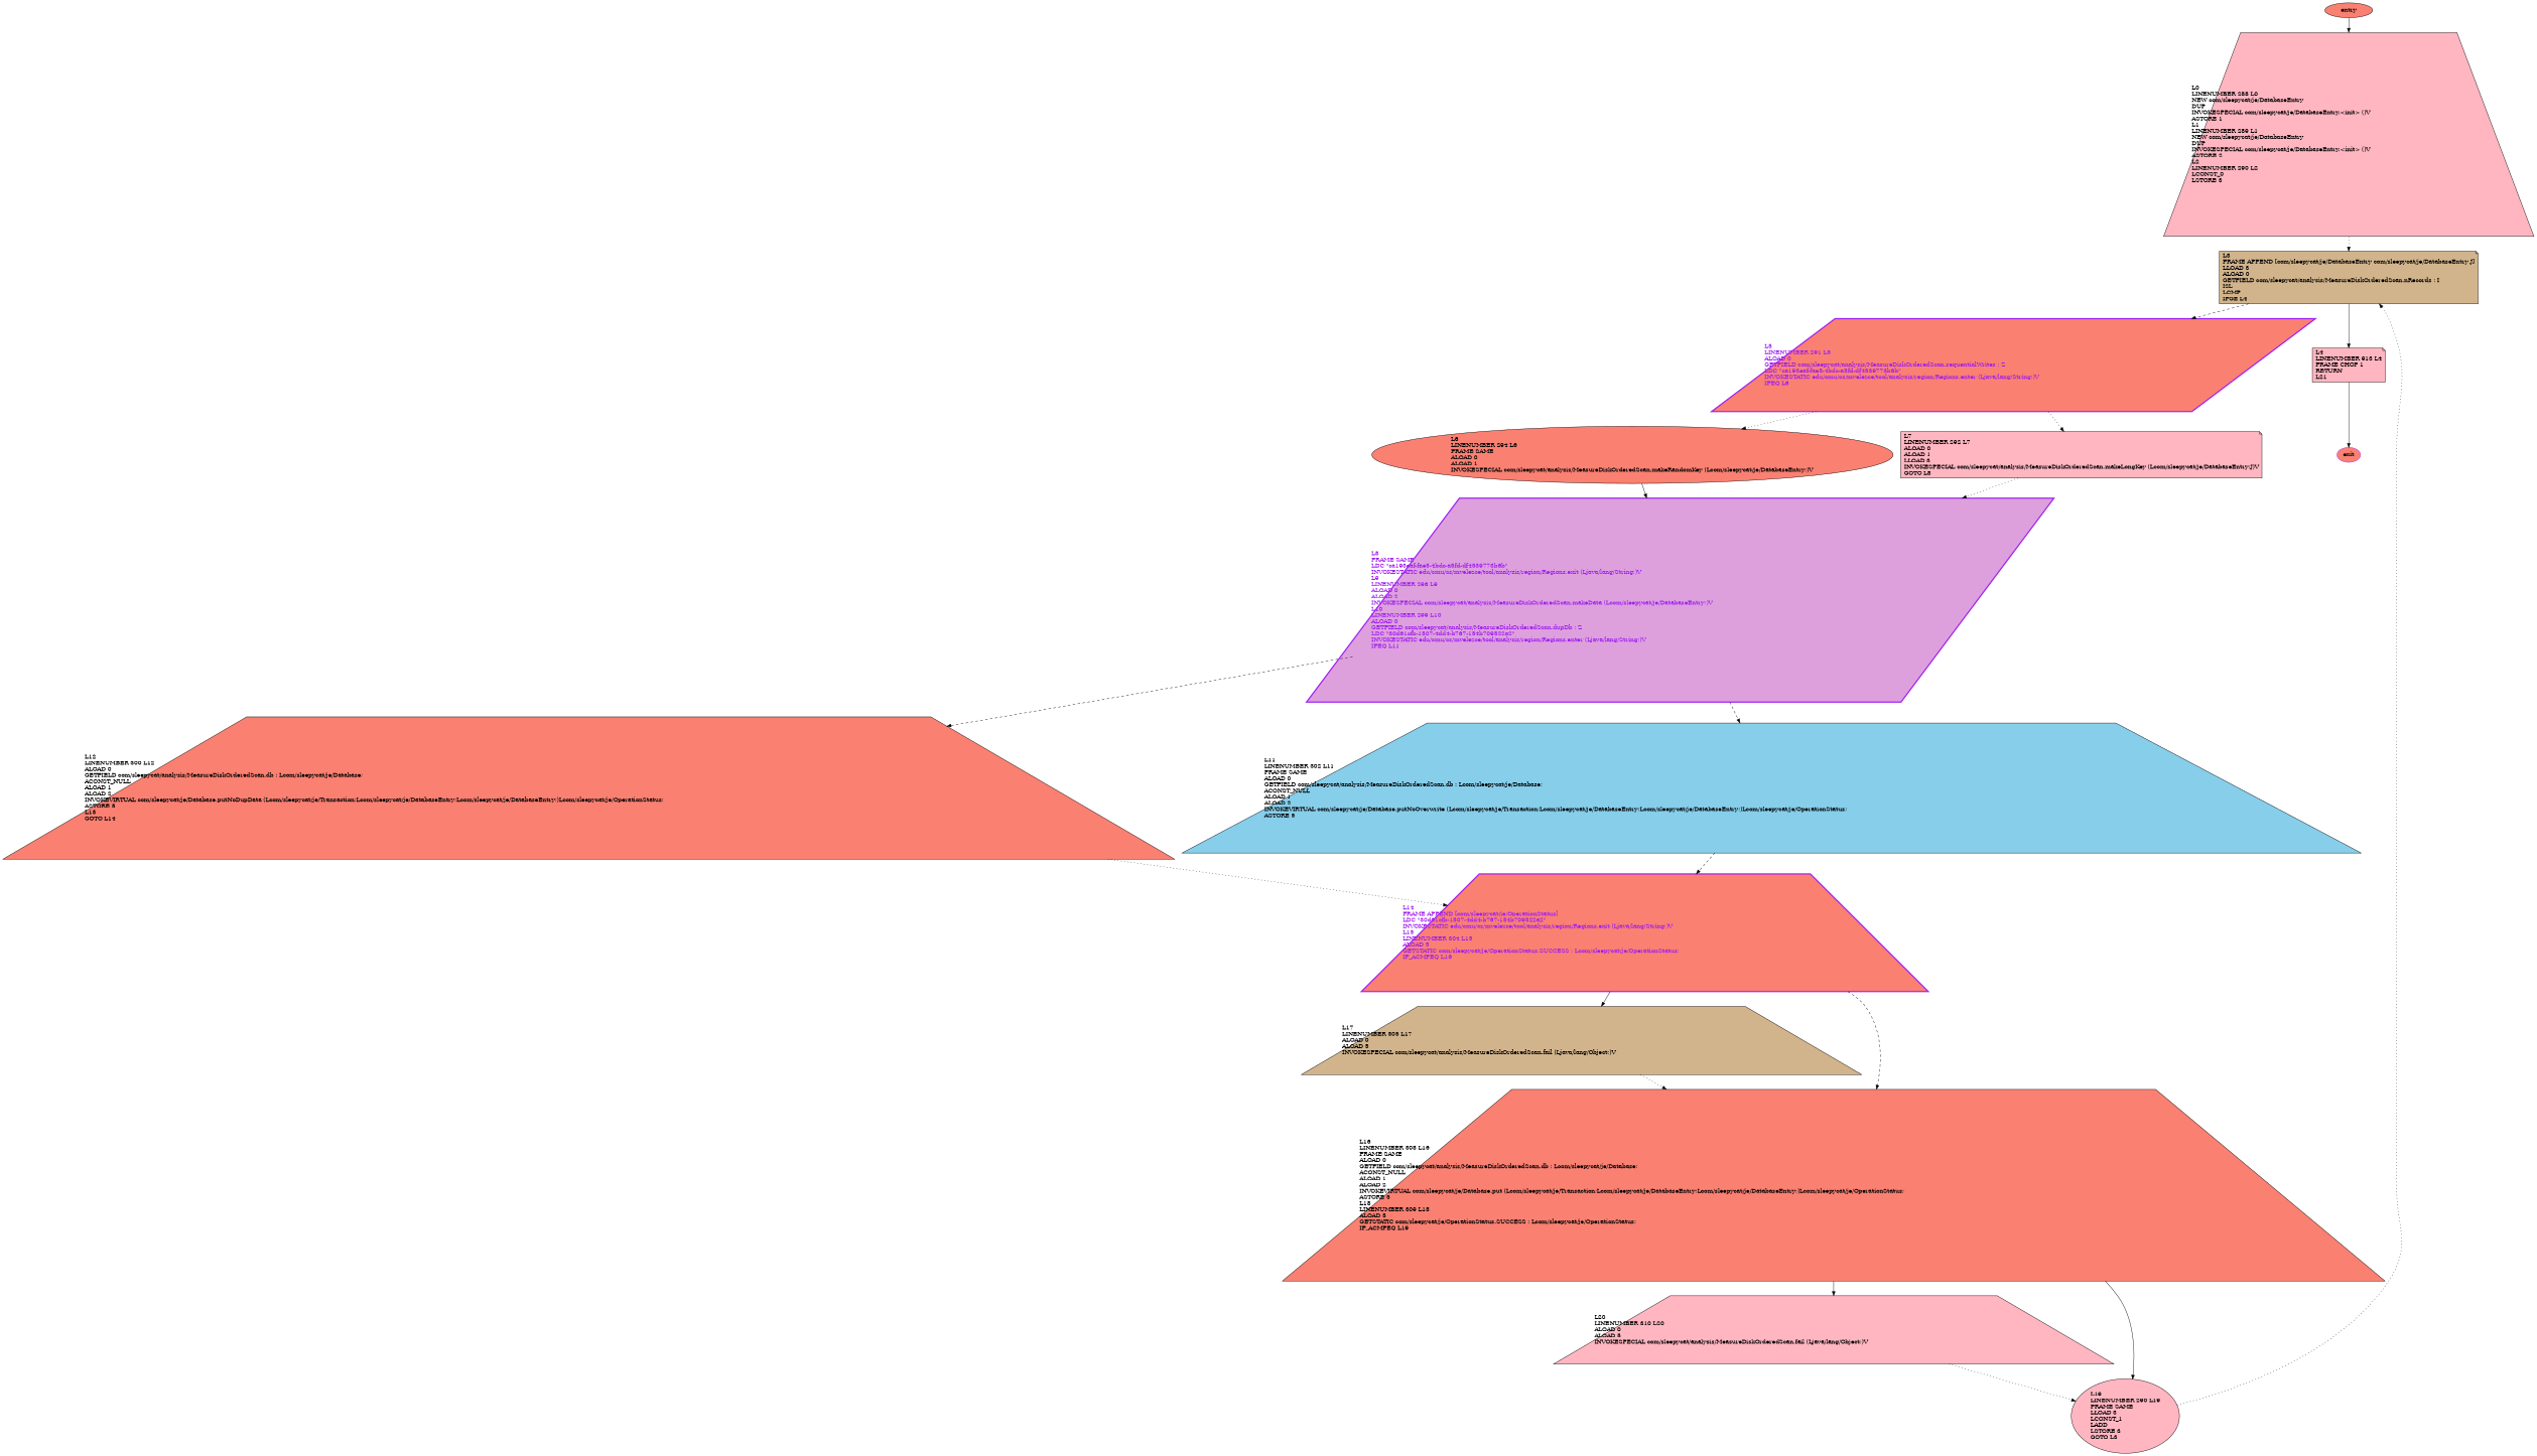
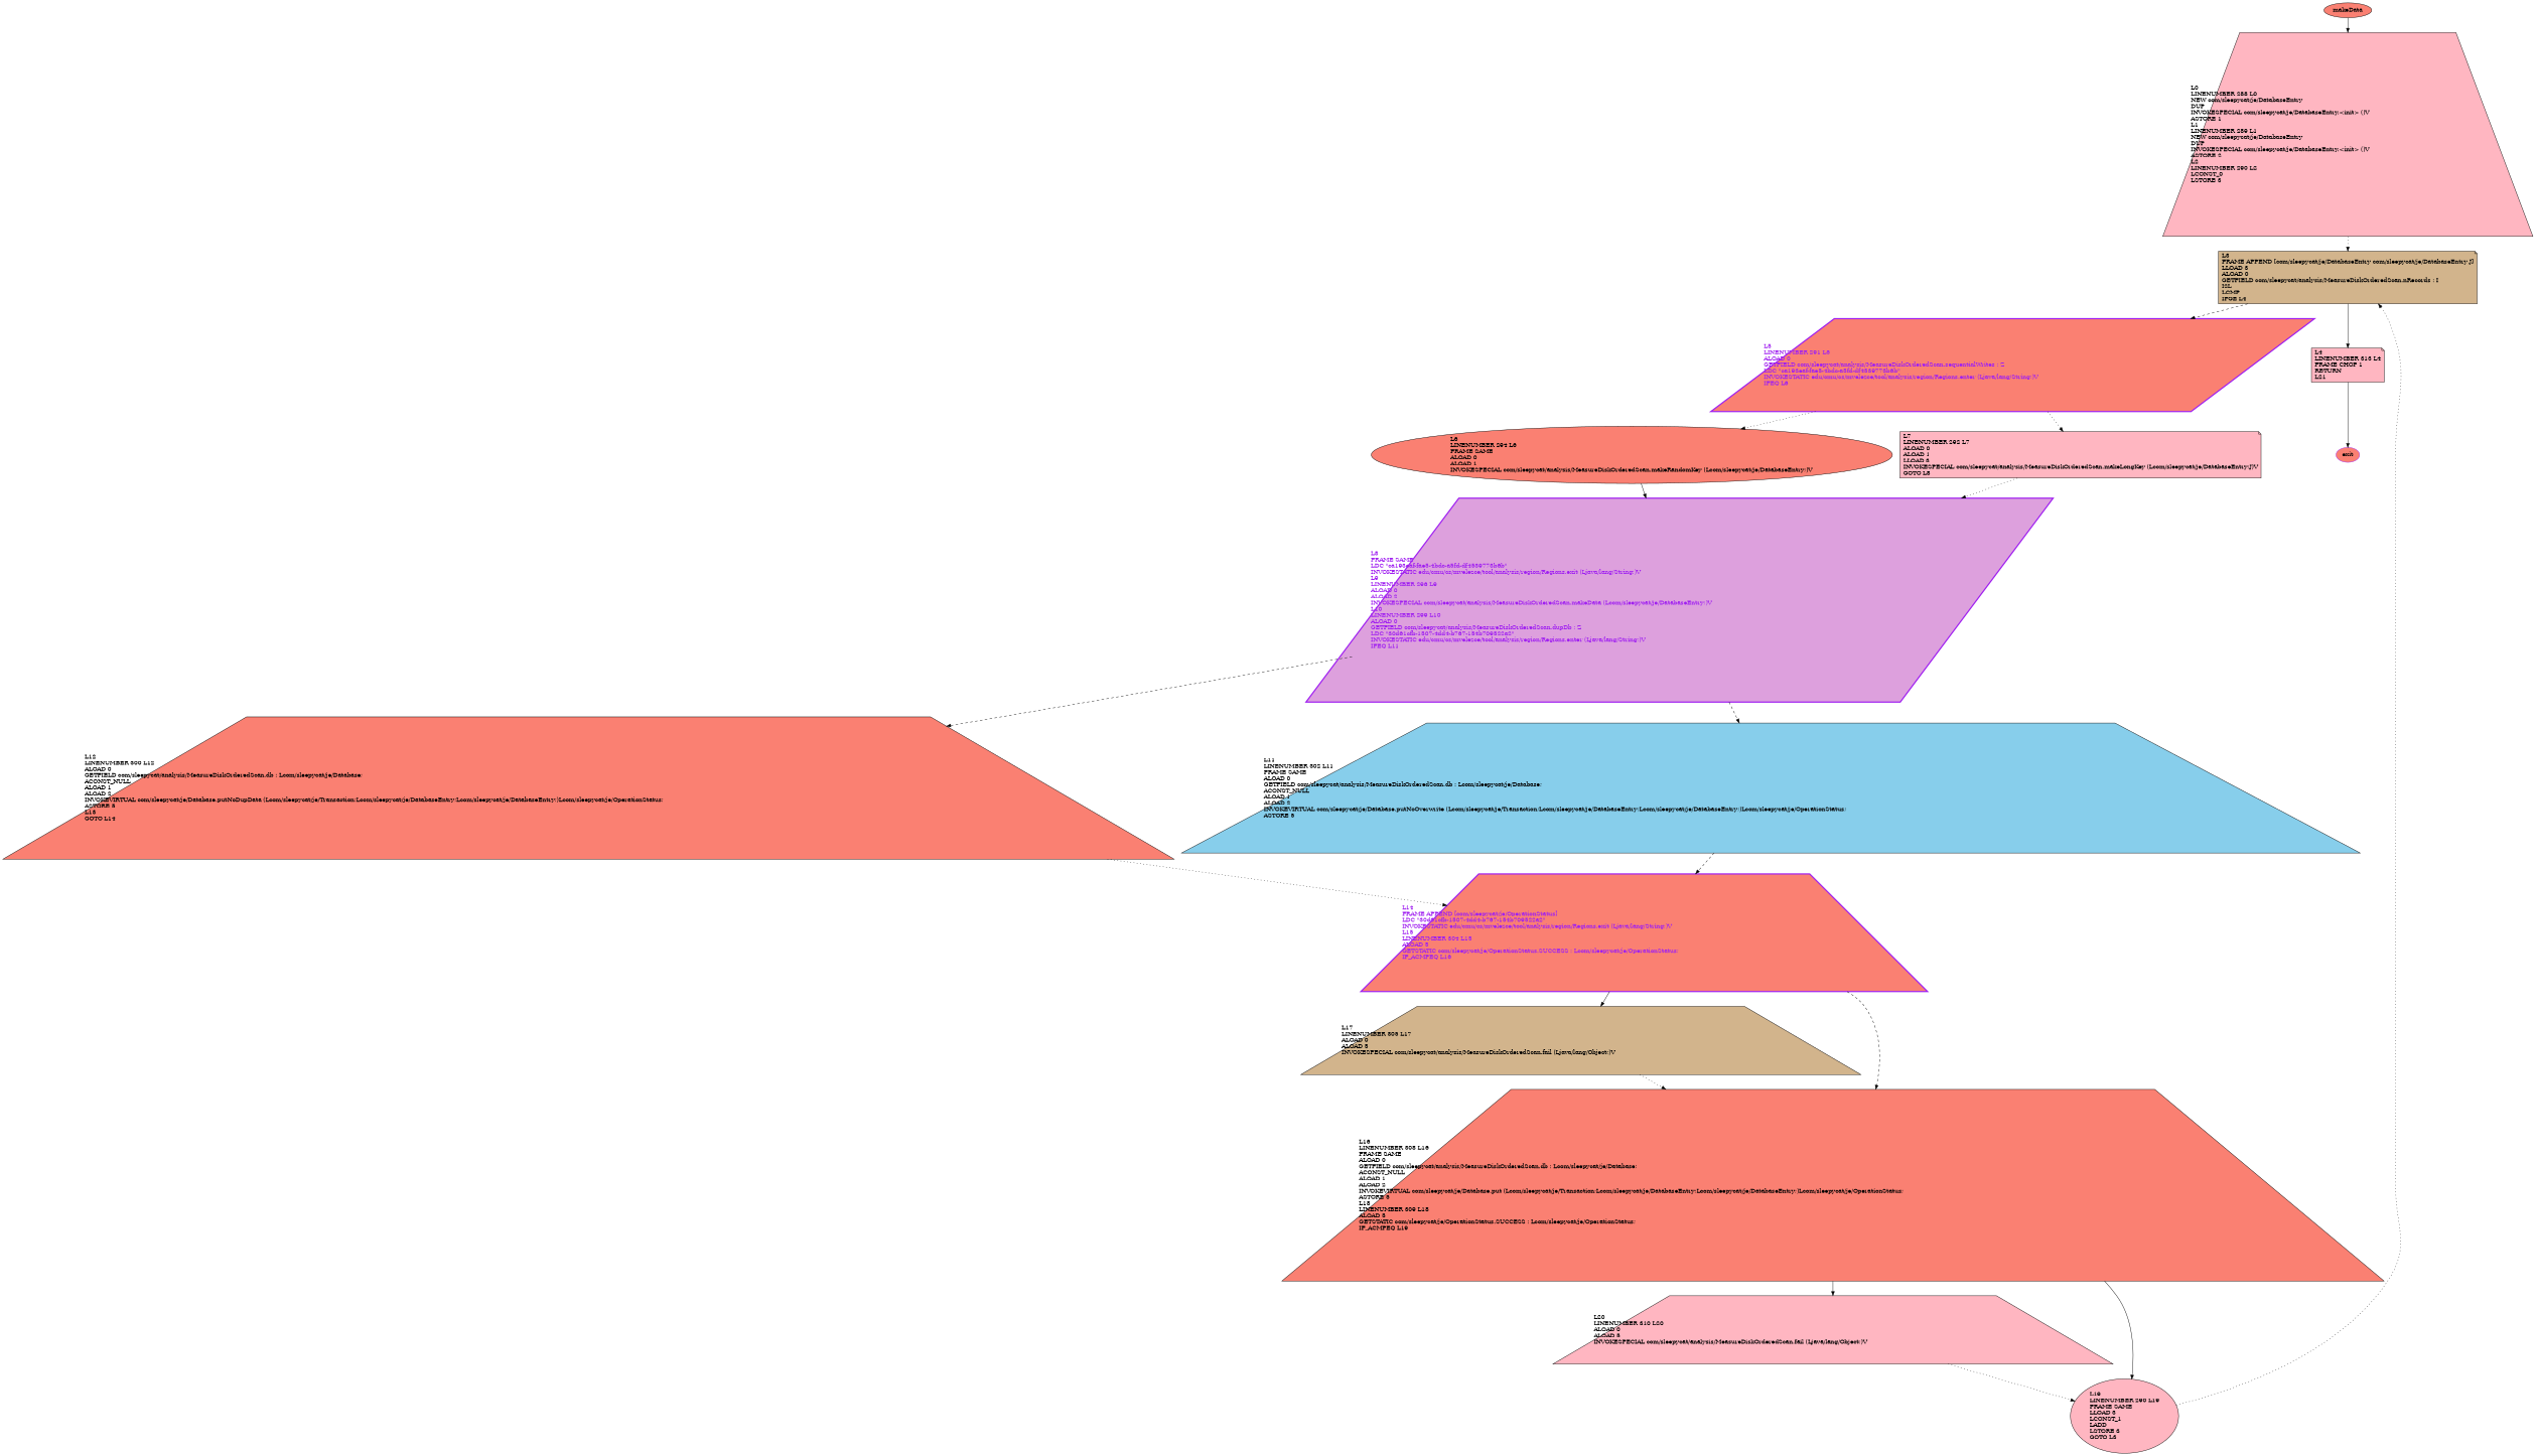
  digraph {
    node [fillcolor=salmon shape=trapezium style=filled]
    edge [style=dotted]
    n1 [fillcolor=tan label="L3\lFRAME APPEND [com/sleepycat/je/DatabaseEntry com/sleepycat/je/DatabaseEntry J]\lLLOAD 3\lALOAD 0\lGETFIELD com/sleepycat/analysis/MeasureDiskOrderedScan.nRecords : I\lI2L\lLCMP\lIFGE L4\l" shape=note]
    n2 [color=purple fontcolor=purple label="L5\lLINENUMBER 291 L5\lALOAD 0\lGETFIELD com/sleepycat/analysis/MeasureDiskOrderedScan.sequentialWrites : Z\lLDC \"ca193eaf-fae5-4bdc-a5fd-df4539773b6b\"\lINVOKESTATIC edu/cmu/cs/mvelezce/tool/analysis/region/Regions.enter (Ljava/lang/String;)V\lIFEQ L6\l" penwidth=3 shape=parallelogram]
-   n3 [fillcolor=lightpink label="L4\lLINENUMBER 913 L4\lFRAME CHOP 1\lRETURN\lL21\l" shape=note]
+   n3 [fillcolor=lightpink label="L4\lLINENUMBER 313 L4\lFRAME CHOP 1\lRETURN\lL21\l" shape=note]
    n4 [label="L6\lLINENUMBER 294 L6\lFRAME SAME\lALOAD 0\lALOAD 1\lINVOKESPECIAL com/sleepycat/analysis/MeasureDiskOrderedScan.makeRandomKey (Lcom/sleepycat/je/DatabaseEntry;)V\l" shape=ellipse]
    n5 [fillcolor=lightpink label="L7\lLINENUMBER 292 L7\lALOAD 0\lALOAD 1\lLLOAD 3\lINVOKESPECIAL com/sleepycat/analysis/MeasureDiskOrderedScan.makeLongKey (Lcom/sleepycat/je/DatabaseEntry;J)V\lGOTO L8\l" shape=note]
    exit [color=purple shape=ellipse]
    n7 [label="L12\lLINENUMBER 300 L12\lALOAD 0\lGETFIELD com/sleepycat/analysis/MeasureDiskOrderedScan.db : Lcom/sleepycat/je/Database;\lACONST_NULL\lALOAD 1\lALOAD 2\lINVOKEVIRTUAL com/sleepycat/je/Database.putNoDupData (Lcom/sleepycat/je/Transaction;Lcom/sleepycat/je/DatabaseEntry;Lcom/sleepycat/je/DatabaseEntry;)Lcom/sleepycat/je/OperationStatus;\lASTORE 5\lL13\lGOTO L14\l"]
    n8 [color=purple fontcolor=purple label="L14\lFRAME APPEND [com/sleepycat/je/OperationStatus]\lLDC \"30d61cfb-1507-4dd4-b767-154b709522a2\"\lINVOKESTATIC edu/cmu/cs/mvelezce/tool/analysis/region/Regions.exit (Ljava/lang/String;)V\lL15\lLINENUMBER 304 L15\lALOAD 5\lGETSTATIC com/sleepycat/je/OperationStatus.SUCCESS : Lcom/sleepycat/je/OperationStatus;\lIF_ACMPEQ L16\l" penwidth=3]
    n9 [fillcolor=tan label="L17\lLINENUMBER 305 L17\lALOAD 0\lALOAD 5\lINVOKESPECIAL com/sleepycat/analysis/MeasureDiskOrderedScan.fail (Ljava/lang/Object;)V\l"]
    n10 [label="L16\lLINENUMBER 308 L16\lFRAME SAME\lALOAD 0\lGETFIELD com/sleepycat/analysis/MeasureDiskOrderedScan.db : Lcom/sleepycat/je/Database;\lACONST_NULL\lALOAD 1\lALOAD 2\lINVOKEVIRTUAL com/sleepycat/je/Database.put (Lcom/sleepycat/je/Transaction;Lcom/sleepycat/je/DatabaseEntry;Lcom/sleepycat/je/DatabaseEntry;)Lcom/sleepycat/je/OperationStatus;\lASTORE 5\lL18\lLINENUMBER 309 L18\lALOAD 5\lGETSTATIC com/sleepycat/je/OperationStatus.SUCCESS : Lcom/sleepycat/je/OperationStatus;\lIF_ACMPEQ L19\l"]
    n11 [fillcolor=lightpink label="L0\lLINENUMBER 288 L0\lNEW com/sleepycat/je/DatabaseEntry\lDUP\lINVOKESPECIAL com/sleepycat/je/DatabaseEntry.\<init\> ()V\lASTORE 1\lL1\lLINENUMBER 289 L1\lNEW com/sleepycat/je/DatabaseEntry\lDUP\lINVOKESPECIAL com/sleepycat/je/DatabaseEntry.\<init\> ()V\lASTORE 2\lL2\lLINENUMBER 290 L2\lLCONST_0\lLSTORE 3\l"]
    n12 [fillcolor=lightpink label="L20\lLINENUMBER 310 L20\lALOAD 0\lALOAD 5\lINVOKESPECIAL com/sleepycat/analysis/MeasureDiskOrderedScan.fail (Ljava/lang/Object;)V\l"]
    n13 [fillcolor=lightpink label="L19\lLINENUMBER 290 L19\lFRAME SAME\lLLOAD 3\lLCONST_1\lLADD\lLSTORE 3\lGOTO L3\l" shape=ellipse]
    n14 [color=purple fillcolor=plum fontcolor=purple label="L8\lFRAME SAME\lLDC \"ca193eaf-fae5-4bdc-a5fd-df4539773b6b\"\lINVOKESTATIC edu/cmu/cs/mvelezce/tool/analysis/region/Regions.exit (Ljava/lang/String;)V\lL9\lLINENUMBER 296 L9\lALOAD 0\lALOAD 2\lINVOKESPECIAL com/sleepycat/analysis/MeasureDiskOrderedScan.makeData (Lcom/sleepycat/je/DatabaseEntry;)V\lL10\lLINENUMBER 299 L10\lALOAD 0\lGETFIELD com/sleepycat/analysis/MeasureDiskOrderedScan.dupDb : Z\lLDC \"30d61cfb-1507-4dd4-b767-154b709522a2\"\lINVOKESTATIC edu/cmu/cs/mvelezce/tool/analysis/region/Regions.enter (Ljava/lang/String;)V\lIFEQ L11\l" penwidth=3 shape=parallelogram]
    n15 [fillcolor=skyblue label="L11\lLINENUMBER 302 L11\lFRAME SAME\lALOAD 0\lGETFIELD com/sleepycat/analysis/MeasureDiskOrderedScan.db : Lcom/sleepycat/je/Database;\lACONST_NULL\lALOAD 1\lALOAD 2\lINVOKEVIRTUAL com/sleepycat/je/Database.putNoOverwrite (Lcom/sleepycat/je/Transaction;Lcom/sleepycat/je/DatabaseEntry;Lcom/sleepycat/je/DatabaseEntry;)Lcom/sleepycat/je/OperationStatus;\lASTORE 5\l"]
-   entry [shape=ellipse]
+   entry [shape=ellipse label=makeData]
    n1 -> n2 [style=dashed]
    n1 -> n3 [style=solid]
    n2 -> n4
    n2 -> n5
    n3 -> exit [style=solid]
    n4 -> n14 [style=solid]
    n5 -> n14
    n7 -> n8
    n8 -> n9 [style=solid]
    n8 -> n10 [style=dashed]
    n9 -> n10
    n10 -> n12 [style=solid]
    n10 -> n13 [style=solid]
    n11 -> n1
    n12 -> n13
    n13 -> n1
    n14 -> n7 [style=dashed]
    n14 -> n15 [style=dashed]
    n15 -> n8 [style=dashed]
    entry -> n11 [style=solid]
  }
